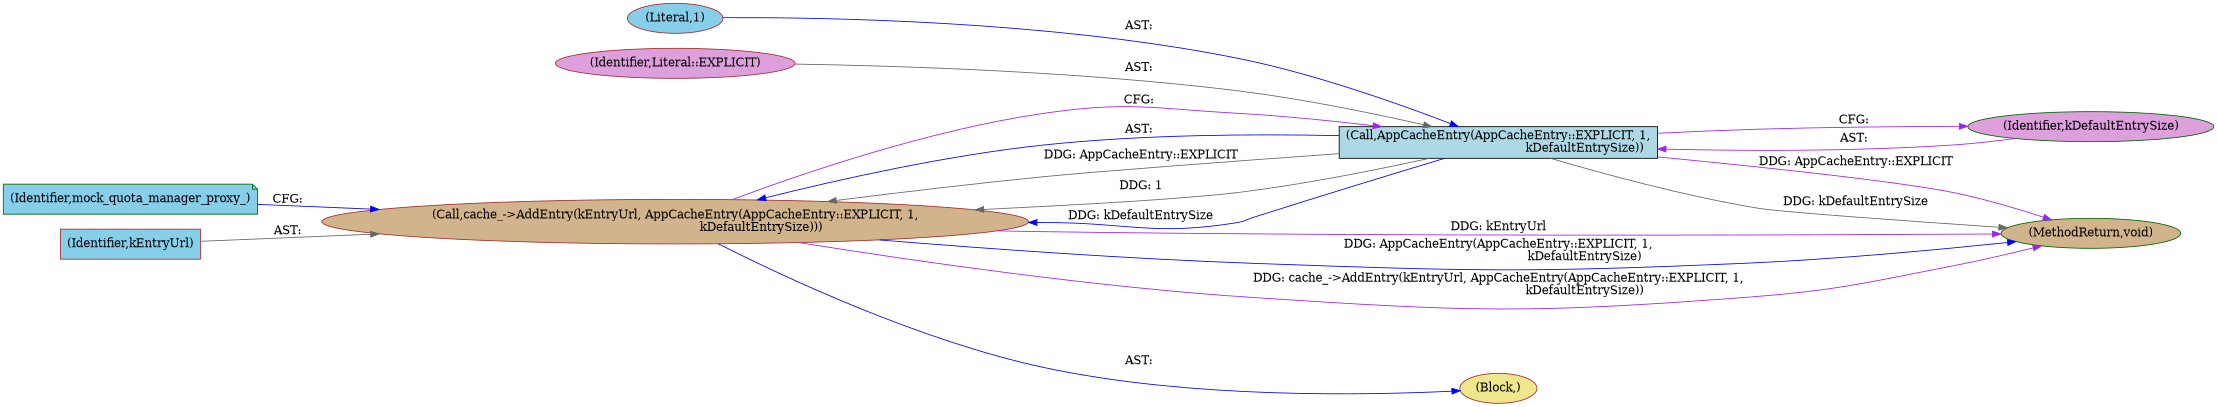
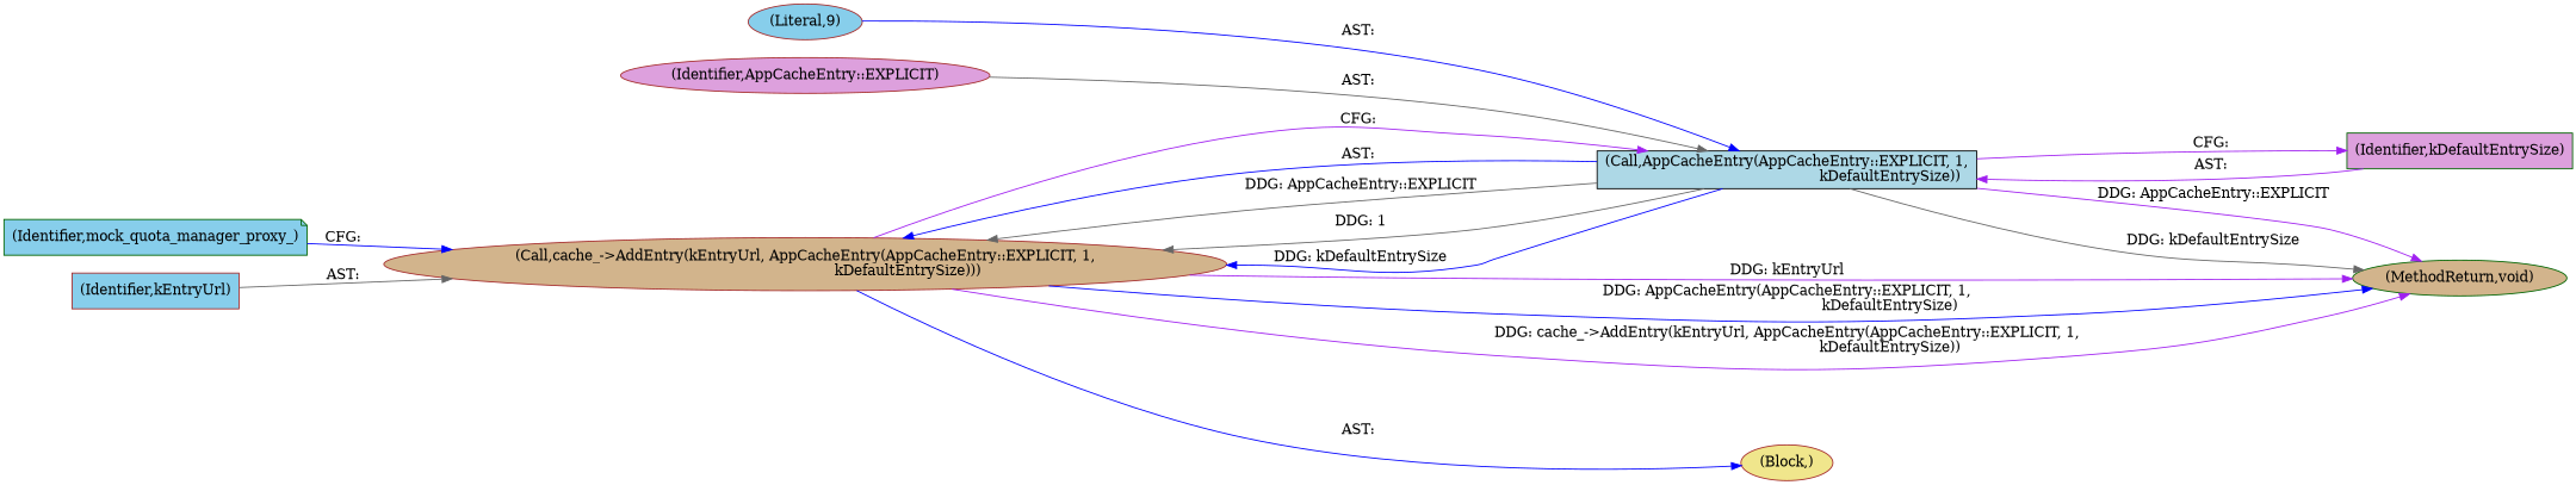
  digraph {
    rankdir=LR
    node [color=brown fillcolor=skyblue shape=ellipse style=filled]
    edge [color=purple]
    n1 [fillcolor=tan label="(Call,cache_->AddEntry(kEntryUrl, AppCacheEntry(AppCacheEntry::EXPLICIT, 1,\n                                              kDefaultEntrySize)))"]
    n2 [color=black fillcolor=lightblue label="(Call,AppCacheEntry(AppCacheEntry::EXPLICIT, 1,\n                                              kDefaultEntrySize))" shape=box]
    n3 [color=darkgreen fillcolor=tan label="(MethodReturn,void)"]
    n4 [fillcolor=khaki label="(Block,)"]
-   n5 [color=darkgreen fillcolor=plum label="(Identifier,kDefaultEntrySize)"]
-   n6 [label="(Literal,1)"]
+   n5 [color=darkgreen fillcolor=plum label="(Identifier,kDefaultEntrySize)" shape=box]
+   n6 [label="(Literal,9)"]
    n7 [color=darkgreen label="(Identifier,mock_quota_manager_proxy_)" shape=note]
    n8 [label="(Identifier,kEntryUrl)" shape=box]
-   n9 [fillcolor=plum label="(Identifier,Literal::EXPLICIT)"]
+   n9 [fillcolor=plum label="(Identifier,AppCacheEntry::EXPLICIT)"]
    n1 -> n2 [label="CFG: "]
    n1 -> n3 [label="DDG: kEntryUrl"]
    n1 -> n3 [color=blue label="DDG: AppCacheEntry(AppCacheEntry::EXPLICIT, 1,\n                                              kDefaultEntrySize)"]
    n1 -> n3 [label="DDG: cache_->AddEntry(kEntryUrl, AppCacheEntry(AppCacheEntry::EXPLICIT, 1,\n                                              kDefaultEntrySize))"]
    n1 -> n4 [color=blue label="AST: "]
    n2 -> n1 [color=blue label="AST: "]
    n2 -> n1 [color=gray40 label="DDG: AppCacheEntry::EXPLICIT"]
    n2 -> n1 [color=gray40 label="DDG: 1"]
    n2 -> n1 [color=blue label="DDG: kDefaultEntrySize"]
    n2 -> n3 [label="DDG: AppCacheEntry::EXPLICIT"]
    n2 -> n3 [color=gray40 label="DDG: kDefaultEntrySize"]
    n2 -> n5 [label="CFG: "]
    n5 -> n2 [label="AST: "]
    n6 -> n2 [color=blue label="AST: "]
    n7 -> n1 [color=blue label="CFG: "]
    n8 -> n1 [color=gray40 label="AST: "]
    n9 -> n2 [color=gray40 label="AST: "]
  }
